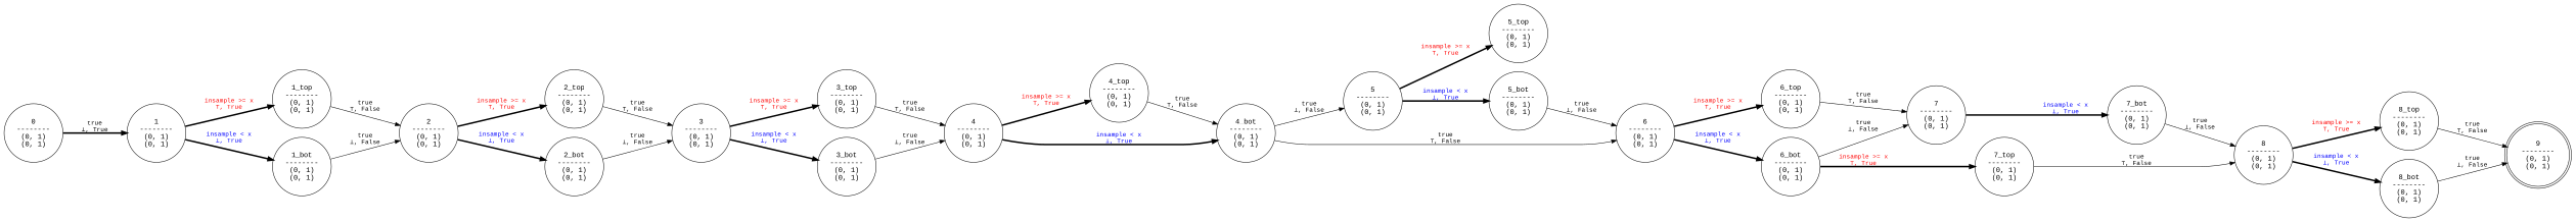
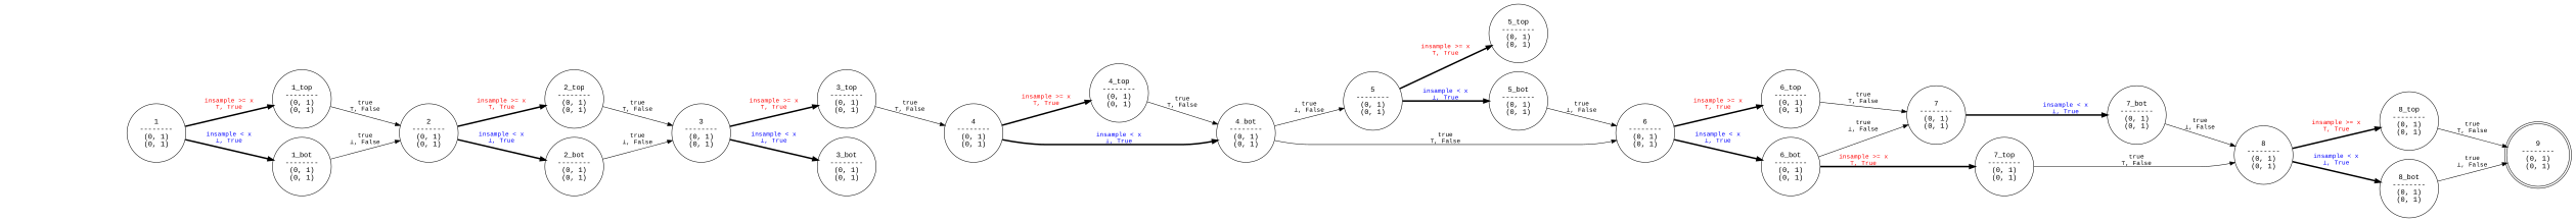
  digraph {
    rankdir=LR
    node [filled=true fontname="Courier New" fontsize=14 shape=circle]
    edge [color=black fontcolor=black fontname="Courier New" fontsize=12 minlen=2.0 penwidth=3.0]
-   n1 [label="0\n--------\n(0, 1)\n(0, 1)"]
    n2 [label="1\n--------\n(0, 1)\n(0, 1)"]
    n3 [label="1_top\n--------\n(0, 1)\n(0, 1)"]
    n4 [label="1_bot\n--------\n(0, 1)\n(0, 1)"]
    n5 [label="2\n--------\n(0, 1)\n(0, 1)"]
    n6 [label="2_top\n--------\n(0, 1)\n(0, 1)"]
    n7 [label="2_bot\n--------\n(0, 1)\n(0, 1)"]
    n8 [label="3\n--------\n(0, 1)\n(0, 1)"]
    n9 [label="3_top\n--------\n(0, 1)\n(0, 1)"]
    n10 [label="3_bot\n--------\n(0, 1)\n(0, 1)"]
    n11 [label="4\n--------\n(0, 1)\n(0, 1)"]
    n12 [label="4_top\n--------\n(0, 1)\n(0, 1)"]
    n13 [label="4_bot\n--------\n(0, 1)\n(0, 1)"]
    n14 [label="5\n--------\n(0, 1)\n(0, 1)"]
    n15 [label="6\n--------\n(0, 1)\n(0, 1)"]
    n16 [label="5_top\n--------\n(0, 1)\n(0, 1)"]
    n17 [label="5_bot\n--------\n(0, 1)\n(0, 1)"]
    n18 [label="6_top\n--------\n(0, 1)\n(0, 1)"]
    n19 [label="6_bot\n--------\n(0, 1)\n(0, 1)"]
    n20 [label="7\n--------\n(0, 1)\n(0, 1)"]
    n21 [label="7_top\n--------\n(0, 1)\n(0, 1)"]
    n22 [label="7_bot\n--------\n(0, 1)\n(0, 1)"]
    n23 [label="8\n--------\n(0, 1)\n(0, 1)"]
    n24 [label="8_top\n--------\n(0, 1)\n(0, 1)"]
    n25 [label="8_bot\n--------\n(0, 1)\n(0, 1)"]
    n26 [label="9\n--------\n(0, 1)\n(0, 1)" shape=doublecircle]
-   n1 -> n2 [label="true\n⊥, True"]
    n2 -> n3 [fontcolor=red label="insample >= x\n⊤, True"]
    n2 -> n4 [fontcolor=blue label="insample < x\n⊥, True"]
    n3 -> n5 [label="true\n⊤, False" penwidth=1.0]
    n4 -> n5 [label="true\n⊥, False" penwidth=1.0]
    n5 -> n6 [fontcolor=red label="insample >= x\n⊤, True"]
    n5 -> n7 [fontcolor=blue label="insample < x\n⊥, True"]
    n6 -> n8 [label="true\n⊤, False" penwidth=1.0]
    n7 -> n8 [label="true\n⊥, False" penwidth=1.0]
    n8 -> n9 [fontcolor=red label="insample >= x\n⊤, True"]
    n8 -> n10 [fontcolor=blue label="insample < x\n⊥, True"]
    n9 -> n11 [label="true\n⊤, False" penwidth=1.0]
-   n10 -> n11 [label="true\n⊥, False" penwidth=1.0]
    n11 -> n12 [fontcolor=red label="insample >= x\n⊤, True"]
    n11 -> n13 [fontcolor=blue label="insample < x\n⊥, True"]
    n12 -> n13 [label="true\n⊤, False" penwidth=1.0]
    n13 -> n14 [label="true\n⊥, False" penwidth=1.0]
    n13 -> n15 [label="true\n⊤, False" penwidth=1.0]
    n14 -> n16 [fontcolor=red label="insample >= x\n⊤, True"]
    n14 -> n17 [fontcolor=blue label="insample < x\n⊥, True"]
    n15 -> n18 [fontcolor=red label="insample >= x\n⊤, True"]
    n15 -> n19 [fontcolor=blue label="insample < x\n⊥, True"]
    n17 -> n15 [label="true\n⊥, False" penwidth=1.0]
    n18 -> n20 [label="true\n⊤, False" penwidth=1.0]
    n19 -> n20 [label="true\n⊥, False" penwidth=1.0]
    n19 -> n21 [fontcolor=red label="insample >= x\n⊤, True"]
    n20 -> n22 [fontcolor=blue label="insample < x\n⊥, True"]
    n21 -> n23 [label="true\n⊤, False" penwidth=1.0]
    n22 -> n23 [label="true\n⊥, False" penwidth=1.0]
    n23 -> n24 [fontcolor=red label="insample >= x\n⊤, True"]
    n23 -> n25 [fontcolor=blue label="insample < x\n⊥, True"]
    n24 -> n26 [label="true\n⊤, False" penwidth=1.0]
    n25 -> n26 [label="true\n⊥, False" penwidth=1.0]
  }
